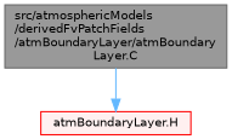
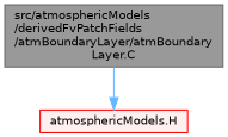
  digraph {
    node [fontname=Helvetica fontsize=10 shape=box style=filled]
    n1 [color=gray40 fillcolor=grey60 fontcolor=black height=0.2 label="src/atmosphericModels\l/derivedFvPatchFields\l/atmBoundaryLayer/atmBoundary\lLayer.C" width=0.4]
-   n2 [color=red fillcolor="#FFF0F0" height=0.2 label="atmBoundaryLayer.H" width=0.4]
+   n2 [color=red fillcolor="#FFF0F0" height=0.2 label="atmosphericModels.H" width=0.4]
    n1 -> n2 [color=steelblue1 fontname=Helvetica fontsize=10 labelfontname=Helvetica labelfontsize=10 style=solid]
  }
